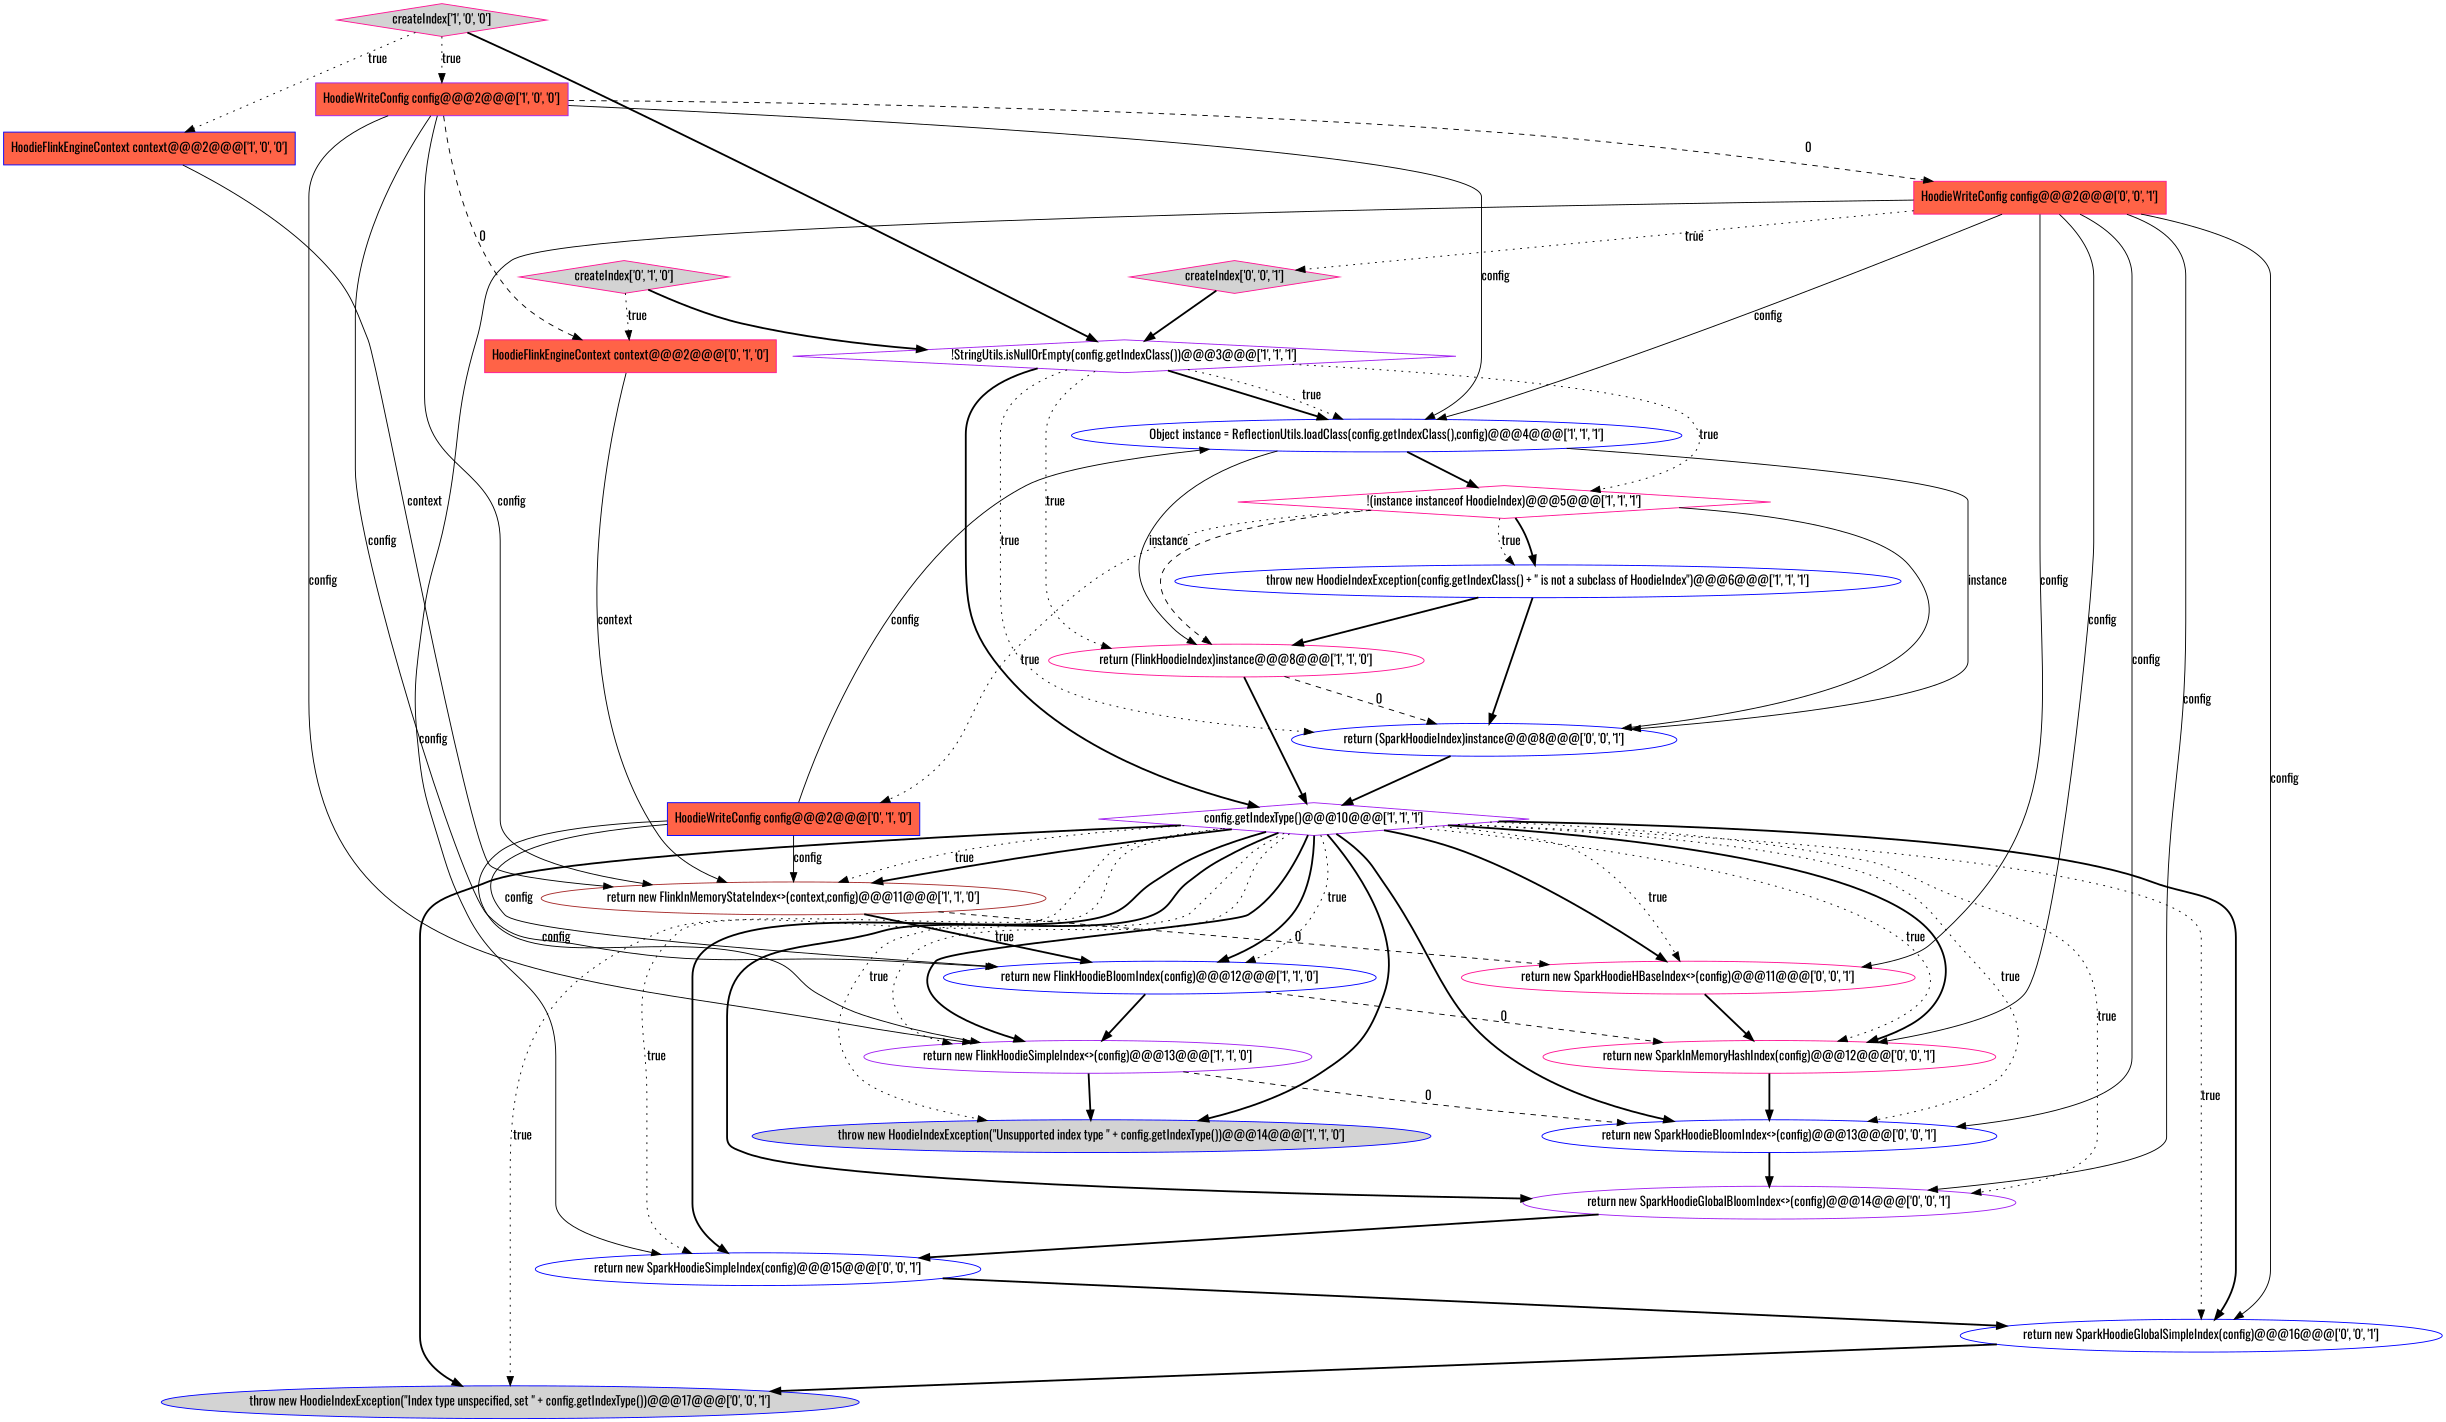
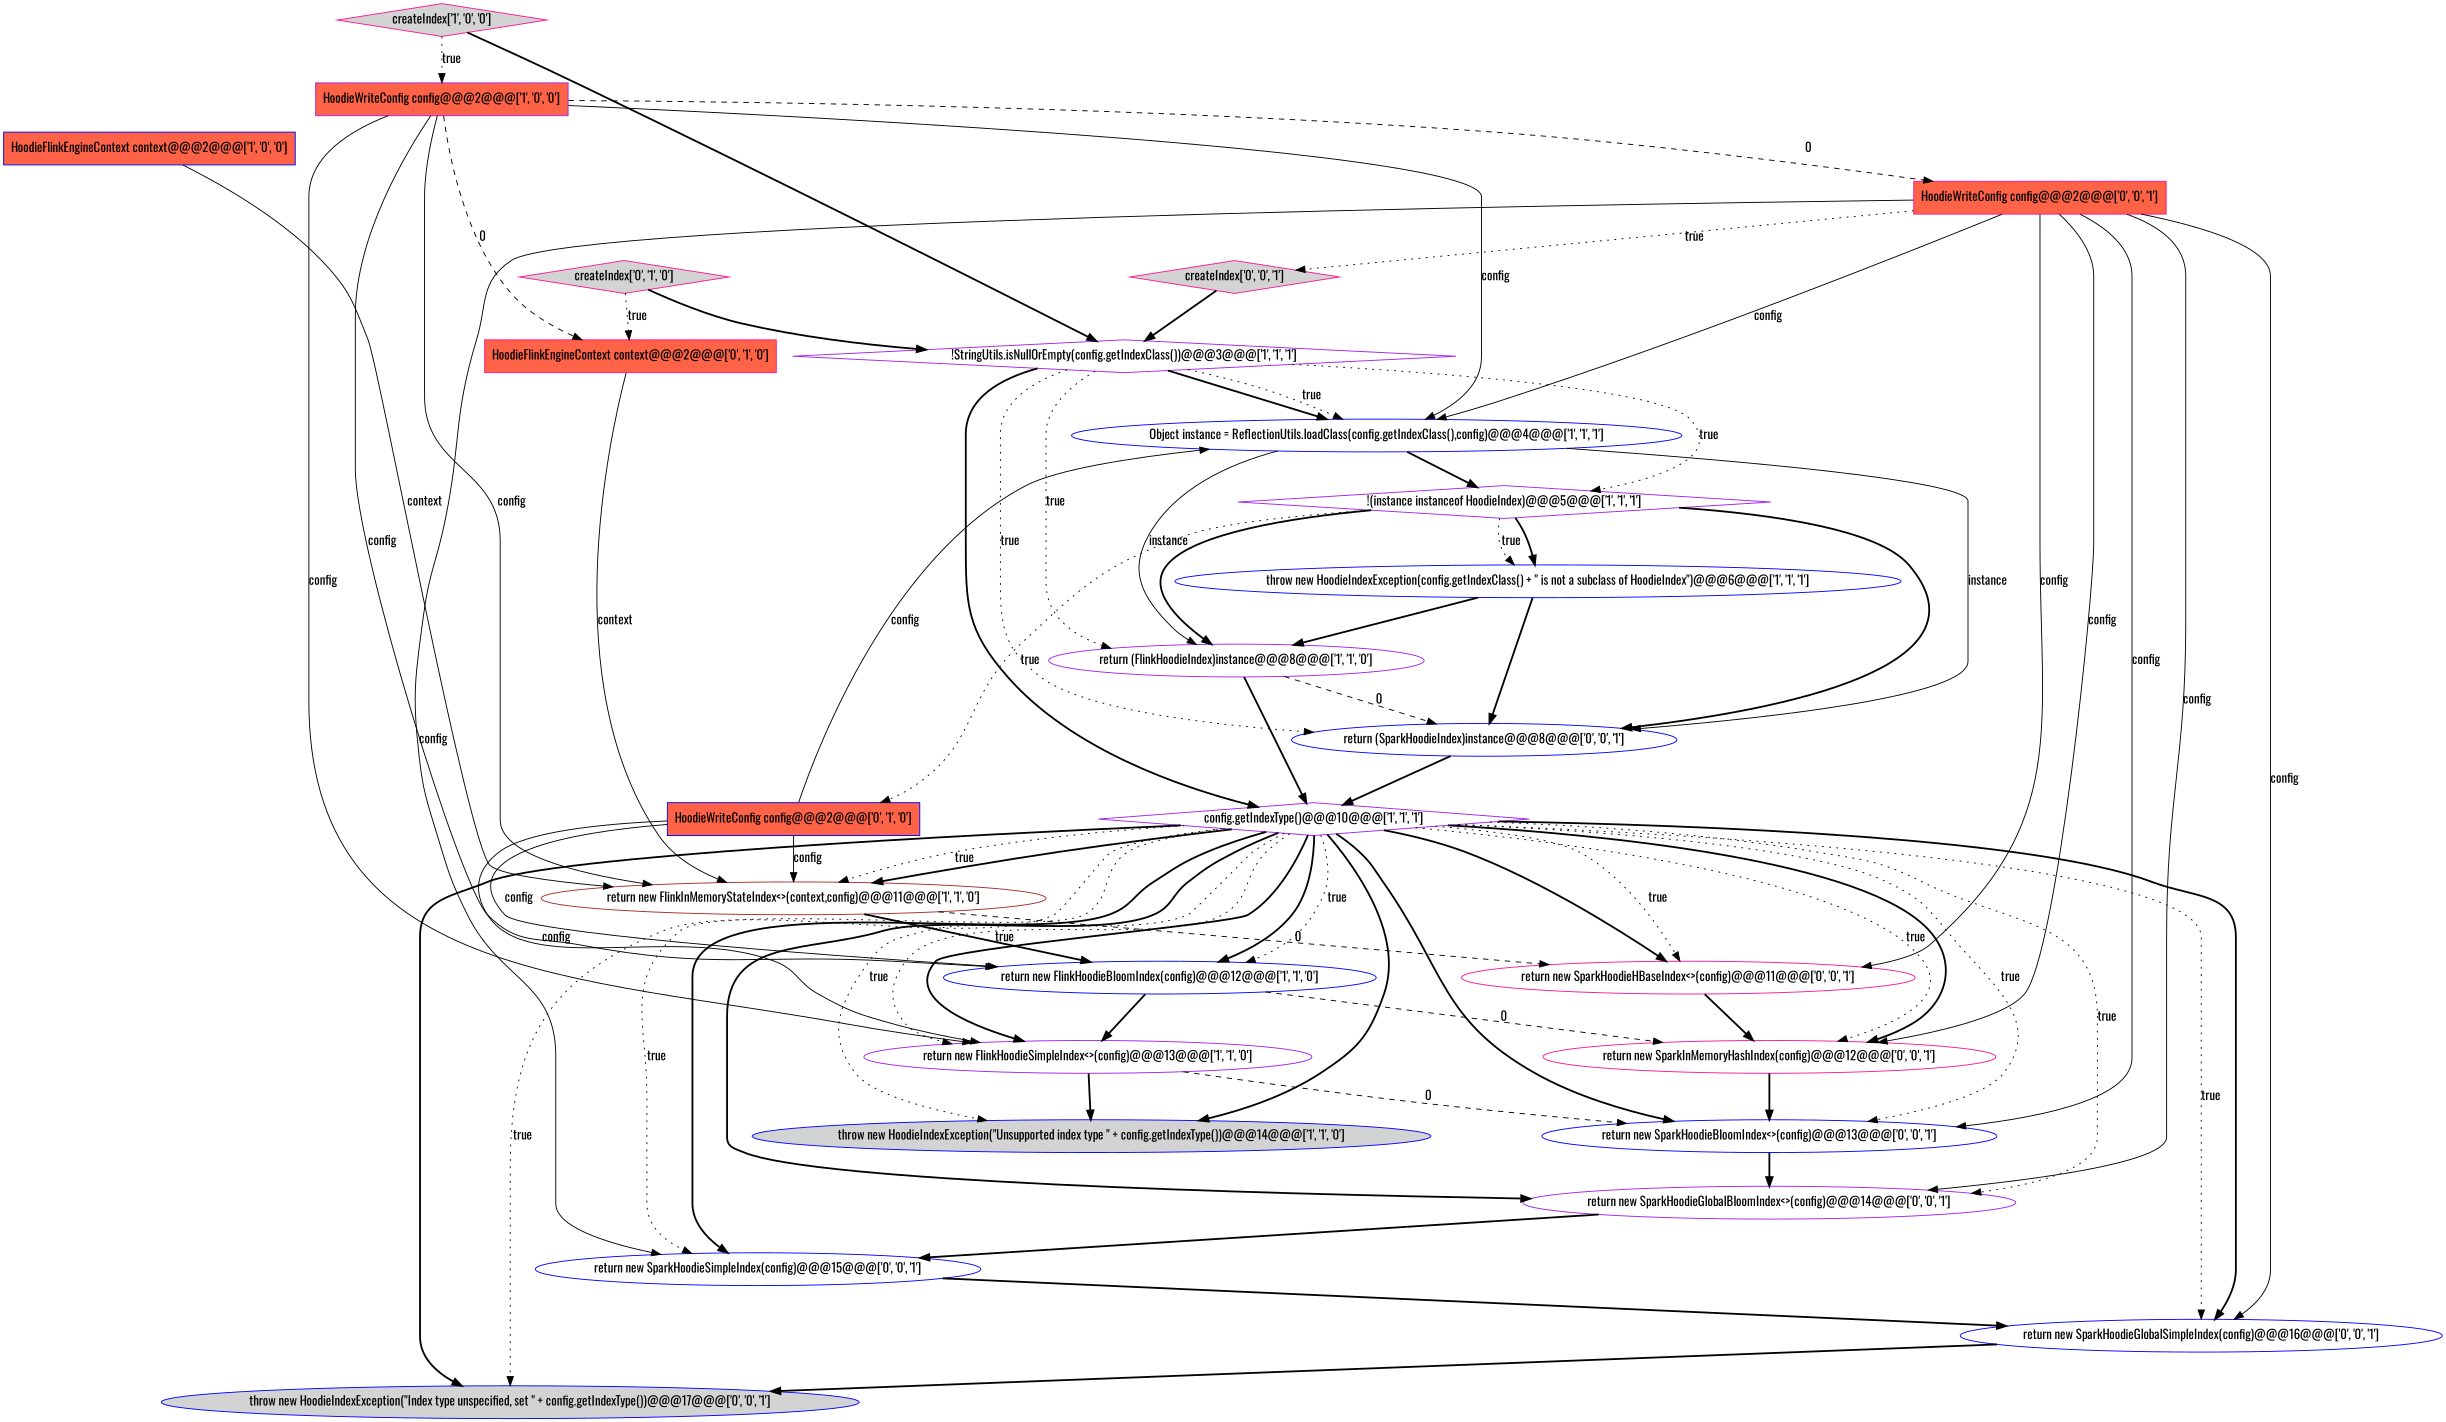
  digraph {
    fontname=Oswald
    node [color=blue fillcolor=white fontname=Oswald shape=ellipse style=filled]
    edge [fontname=Oswald style=bold]
    n1 [color=purple label="return new FlinkHoodieSimpleIndex<>(config)@@@13@@@['1', '1', '0']"]
    n2 [fillcolor=lightgray label="throw new HoodieIndexException(\"Unsupported index type \" + config.getIndexType())@@@14@@@['1', '1', '0']"]
    n3 [label="return new SparkHoodieBloomIndex<>(config)@@@13@@@['0', '0', '1']"]
    n4 [color=purple label="return new SparkHoodieGlobalBloomIndex<>(config)@@@14@@@['0', '0', '1']"]
    n5 [color=deeppink fillcolor=tomato label="HoodieFlinkEngineContext context@@@2@@@['0', '1', '0']" shape=box]
    n6 [color=brown label="return new FlinkInMemoryStateIndex<>(context,config)@@@11@@@['1', '1', '0']"]
    n7 [label="return new FlinkHoodieBloomIndex(config)@@@12@@@['1', '1', '0']"]
    n8 [color=deeppink label="return new SparkHoodieHBaseIndex<>(config)@@@11@@@['0', '0', '1']"]
    n9 [fillcolor=tomato label="HoodieWriteConfig config@@@2@@@['0', '1', '0']" shape=box]
    n10 [label="Object instance = ReflectionUtils.loadClass(config.getIndexClass(),config)@@@4@@@['1', '1', '1']"]
    n11 [label="return (SparkHoodieIndex)instance@@@8@@@['0', '0', '1']"]
-   n12 [color=deeppink label="return (FlinkHoodieIndex)instance@@@8@@@['1', '1', '0']"]
-   n13 [color=deeppink label="!(instance instanceof HoodieIndex)@@@5@@@['1', '1', '1']" shape=diamond]
+   n12 [color=purple label="return (FlinkHoodieIndex)instance@@@8@@@['1', '1', '0']"]
+   n13 [color=purple label="!(instance instanceof HoodieIndex)@@@5@@@['1', '1', '1']" shape=diamond]
    n14 [color=deeppink label="return new SparkInMemoryHashIndex(config)@@@12@@@['0', '0', '1']"]
    n15 [color=deeppink fillcolor=lightgray label="createIndex['0', '1', '0']" shape=diamond]
    n16 [color=purple label="!StringUtils.isNullOrEmpty(config.getIndexClass())@@@3@@@['1', '1', '1']" shape=diamond]
    n17 [color=purple label="config.getIndexType()@@@10@@@['1', '1', '1']" shape=diamond]
    n18 [fillcolor=lightgray label="throw new HoodieIndexException(\"Index type unspecified, set \" + config.getIndexType())@@@17@@@['0', '0', '1']"]
    n19 [color=deeppink fillcolor=tomato label="HoodieWriteConfig config@@@2@@@['0', '0', '1']" shape=box]
    n20 [label="return new SparkHoodieGlobalSimpleIndex(config)@@@16@@@['0', '0', '1']"]
    n21 [label="return new SparkHoodieSimpleIndex(config)@@@15@@@['0', '0', '1']"]
    n22 [color=deeppink fillcolor=lightgray label="createIndex['0', '0', '1']" shape=diamond]
    n23 [label="throw new HoodieIndexException(config.getIndexClass() + \" is not a subclass of HoodieIndex\")@@@6@@@['1', '1', '1']"]
    n24 [fillcolor=tomato label="HoodieFlinkEngineContext context@@@2@@@['1', '0', '0']" shape=box]
    n25 [color=purple fillcolor=tomato label="HoodieWriteConfig config@@@2@@@['1', '0', '0']" shape=box]
    n26 [color=deeppink fillcolor=lightgray label="createIndex['1', '0', '0']" shape=diamond]
    n1 -> n2
    n1 -> n3 [label=0 style=dashed]
    n3 -> n4
    n4 -> n21
    n5 -> n6 [label=context style=solid]
    n6 -> n7
    n6 -> n8 [label=0 style=dashed]
    n7 -> n1
    n7 -> n14 [label=0 style=dashed]
    n8 -> n14
    n9 -> n1 [label=config style=solid]
    n9 -> n6 [label=config style=solid]
    n9 -> n7 [label=config style=solid]
    n9 -> n10 [label=config style=solid]
    n10 -> n11 [label=instance style=solid]
    n10 -> n12 [label=instance style=solid]
    n10 -> n13
    n11 -> n17
    n12 -> n11 [label=0 style=dashed]
    n12 -> n17
    n13 -> n9 [label=true style=dotted]
-   n13 -> n11 [style=solid]
-   n13 -> n12 [style=dashed]
+   n13 -> n11
+   n13 -> n12
    n13 -> n23
    n13 -> n23 [label=true style=dotted]
    n14 -> n3
    n15 -> n5 [label=true style=dotted]
    n15 -> n16
    n16 -> n10
    n16 -> n10 [label=true style=dotted]
    n16 -> n11 [label=true style=dotted]
    n16 -> n12 [label=true style=dotted]
    n16 -> n13 [label=true style=dotted]
    n16 -> n17
    n17 -> n1 [label=true style=dotted]
    n17 -> n1
    n17 -> n2 [label=true style=dotted]
    n17 -> n2
    n17 -> n3 [label=true style=dotted]
    n17 -> n3
    n17 -> n4 [label=true style=dotted]
    n17 -> n4
    n17 -> n6
    n17 -> n6 [label=true style=dotted]
    n17 -> n7
    n17 -> n7 [label=true style=dotted]
    n17 -> n8 [label=true style=dotted]
    n17 -> n8
    n17 -> n14 [label=true style=dotted]
    n17 -> n14
    n17 -> n18
    n17 -> n18 [label=true style=dotted]
    n17 -> n20 [label=true style=dotted]
    n17 -> n20
    n17 -> n21 [label=true style=dotted]
    n17 -> n21
    n19 -> n3 [label=config style=solid]
    n19 -> n4 [label=config style=solid]
    n19 -> n8 [label=config style=solid]
    n19 -> n10 [label=config style=solid]
    n19 -> n14 [label=config style=solid]
    n19 -> n20 [label=config style=solid]
    n19 -> n21 [label=config style=solid]
    n19 -> n22 [label=true style=dotted]
    n20 -> n18
    n21 -> n20
    n22 -> n16
    n23 -> n11
    n23 -> n12
    n24 -> n6 [label=context style=solid]
    n25 -> n1 [label=config style=solid]
    n25 -> n5 [label=0 style=dashed]
    n25 -> n6 [label=config style=solid]
    n25 -> n7 [label=config style=solid]
    n25 -> n10 [label=config style=solid]
    n25 -> n19 [label=0 style=dashed]
    n26 -> n16
-   n26 -> n24 [label=true style=dotted]
    n26 -> n25 [label=true style=dotted]
  }
